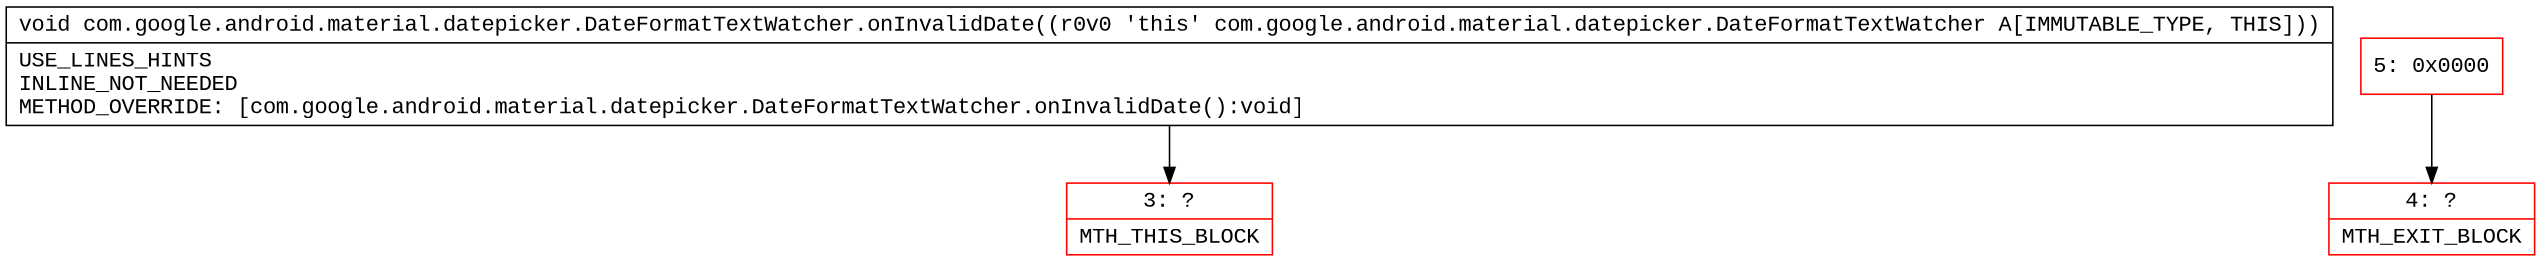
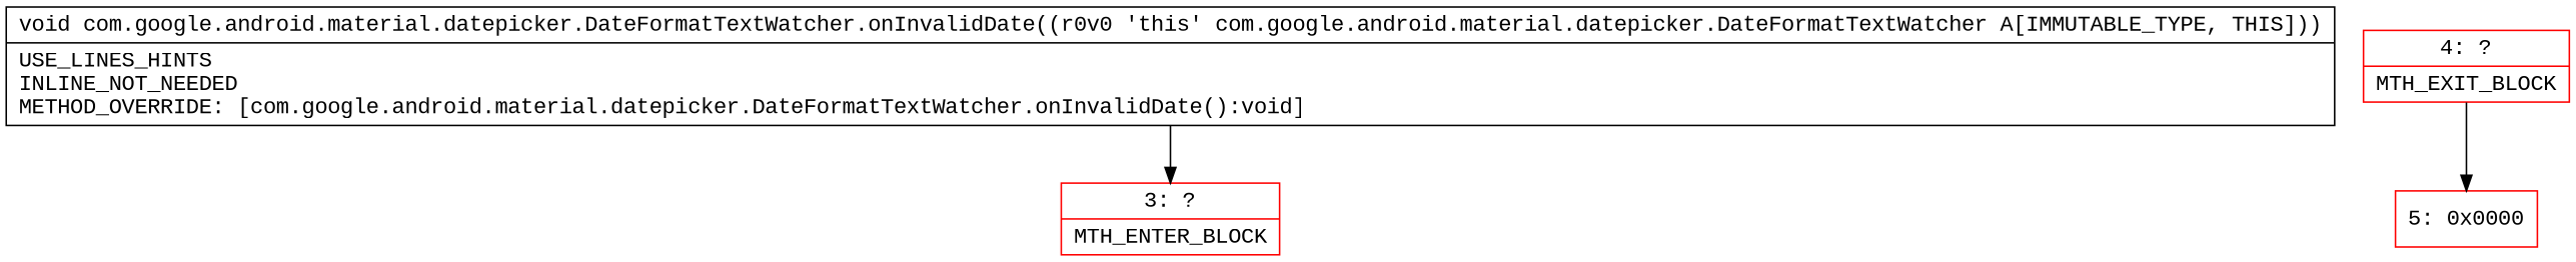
  digraph {
    fontname="Liberation Mono"
    node [color=red fontname="Liberation Mono" shape=record]
    edge [fontname="Liberation Mono"]
-   n1 [label="{3\:\ ?|MTH_THIS_BLOCK\l}"]
+   n1 [label="{3\:\ ?|MTH_ENTER_BLOCK\l}"]
    n2 [label="{5\:\ 0x0000}"]
    n3 [label="{4\:\ ?|MTH_EXIT_BLOCK\l}"]
    n4 [label="{void com.google.android.material.datepicker.DateFormatTextWatcher.onInvalidDate((r0v0 'this' com.google.android.material.datepicker.DateFormatTextWatcher A[IMMUTABLE_TYPE, THIS]))  | USE_LINES_HINTS\lINLINE_NOT_NEEDED\lMETHOD_OVERRIDE: [com.google.android.material.datepicker.DateFormatTextWatcher.onInvalidDate():void]\l}" color=""]
    subgraph cluster_1 {
      label="R(0)"
    }
-   n2 -> n3
+   n3 -> n2
    n4 -> n1
  }
